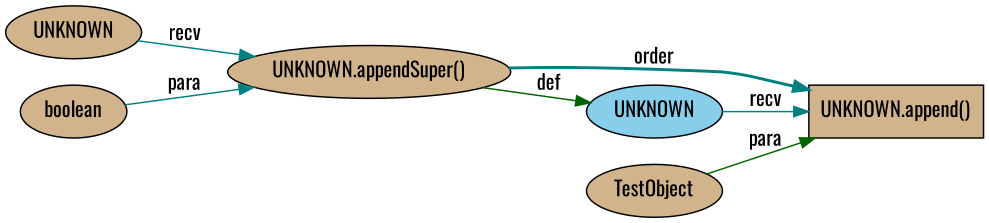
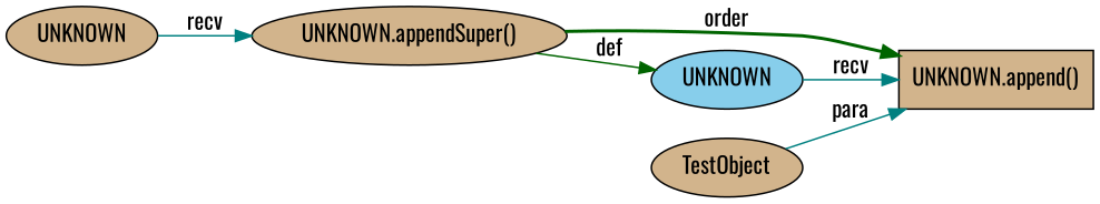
  digraph {
    fontname=Oswald
    rankdir=LR
    node [fillcolor=tan fontname=Oswald shape=ellipse style=filled]
    edge [color=teal fontname=Oswald style=solid]
    n1 [label="UNKNOWN.append()" shape=box]
    n2 [fillcolor=skyblue label=UNKNOWN]
    n3 [label="UNKNOWN.appendSuper()"]
    n4 [label=TestObject]
    n5 [label=UNKNOWN]
-   n6 [label=boolean]
    n2 -> n1 [label=recv]
-   n3 -> n1 [label=order style=bold]
+   n3 -> n1 [color=darkgreen label=order style=bold]
    n3 -> n2 [color=darkgreen label=def]
-   n4 -> n1 [color=darkgreen label=para]
+   n4 -> n1 [label=para]
    n5 -> n3 [label=recv]
-   n6 -> n3 [label=para]
  }
